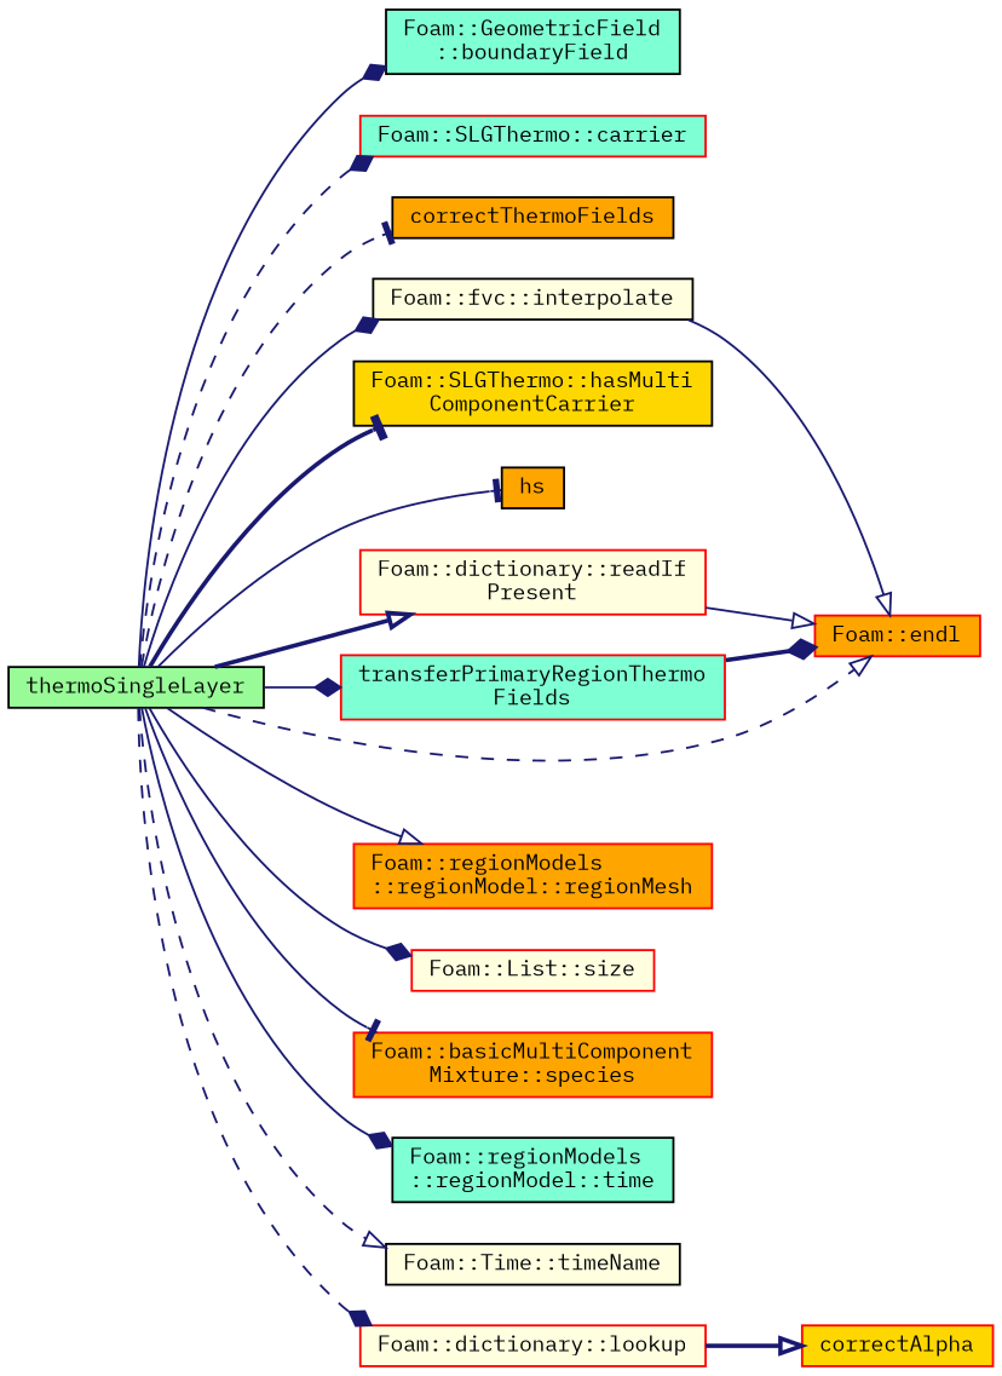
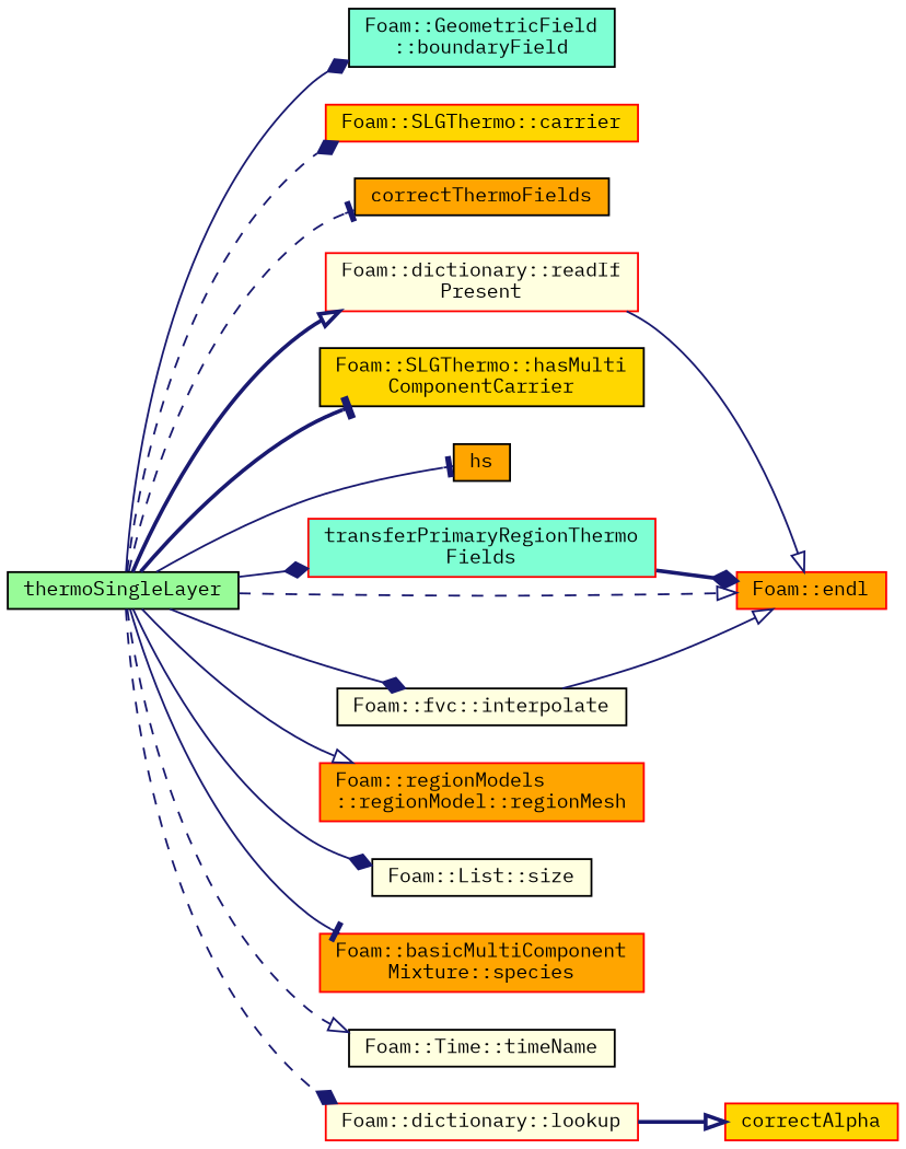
  digraph {
    fontname="IBM Plex Mono"
    rankdir=LR
    node [color=black fillcolor=orange fontname="IBM Plex Mono" fontsize=10 shape=record style=filled]
    edge [arrowhead=diamond color=midnightblue fontname="IBM Plex Mono" fontsize=10 labelfontname=FreeSans labelfontsize=10 style=solid]
    n1 [fillcolor=palegreen fontcolor=black height=0.2 label=thermoSingleLayer width=0.4]
    n2 [fillcolor=aquamarine height=0.2 label="Foam::GeometricField\l::boundaryField" width=0.4]
-   n3 [color=red fillcolor=aquamarine height=0.2 label="Foam::SLGThermo::carrier" width=0.4]
+   n3 [color=red fillcolor=gold height=0.2 label="Foam::SLGThermo::carrier" width=0.4]
    n4 [height=0.2 label=correctThermoFields width=0.4]
    n5 [color=red height=0.2 label="Foam::endl" width=0.4]
    n6 [fillcolor=gold height=0.2 label="Foam::SLGThermo::hasMulti\lComponentCarrier" width=0.4]
    n7 [height=0.2 label=hs width=0.4]
    n8 [fillcolor=lightyellow height=0.2 label="Foam::fvc::interpolate" width=0.4]
    n9 [color=red fillcolor=lightyellow height=0.2 label="Foam::dictionary::lookup" width=0.4]
    n10 [color=red fillcolor=lightyellow height=0.2 label="Foam::dictionary::readIf\lPresent" width=0.4]
    n11 [color=red height=0.2 label="Foam::regionModels\l::regionModel::regionMesh" width=0.4]
-   n12 [color=red fillcolor=lightyellow height=0.2 label="Foam::List::size" width=0.4]
+   n12 [fillcolor=lightyellow height=0.2 label="Foam::List::size" width=0.4]
    n13 [color=red height=0.2 label="Foam::basicMultiComponent\lMixture::species" width=0.4]
-   n14 [fillcolor=aquamarine height=0.2 label="Foam::regionModels\l::regionModel::time" width=0.4]
    n15 [fillcolor=lightyellow height=0.2 label="Foam::Time::timeName" width=0.4]
    n16 [color=red fillcolor=aquamarine height=0.2 label="transferPrimaryRegionThermo\lFields" width=0.4]
    n17 [color=red fillcolor=gold height=0.2 label=correctAlpha width=0.4]
    n1 -> n2
    n1 -> n3 [style=dashed]
    n1 -> n4 [arrowhead=tee style=dashed]
    n1 -> n5 [arrowhead=onormal style=dashed]
    n1 -> n6 [arrowhead=tee style=bold]
    n1 -> n7 [arrowhead=tee]
    n1 -> n8
    n1 -> n9 [style=dashed]
    n1 -> n10 [arrowhead=onormal style=bold]
    n1 -> n11 [arrowhead=onormal]
    n1 -> n12
    n1 -> n13 [arrowhead=tee]
-   n1 -> n14
    n1 -> n15 [arrowhead=onormal style=dashed]
    n1 -> n16
    n8 -> n5 [arrowhead=onormal]
    n9 -> n17 [arrowhead=onormal style=bold]
    n10 -> n5 [arrowhead=onormal]
    n16 -> n5 [style=bold]
  }
